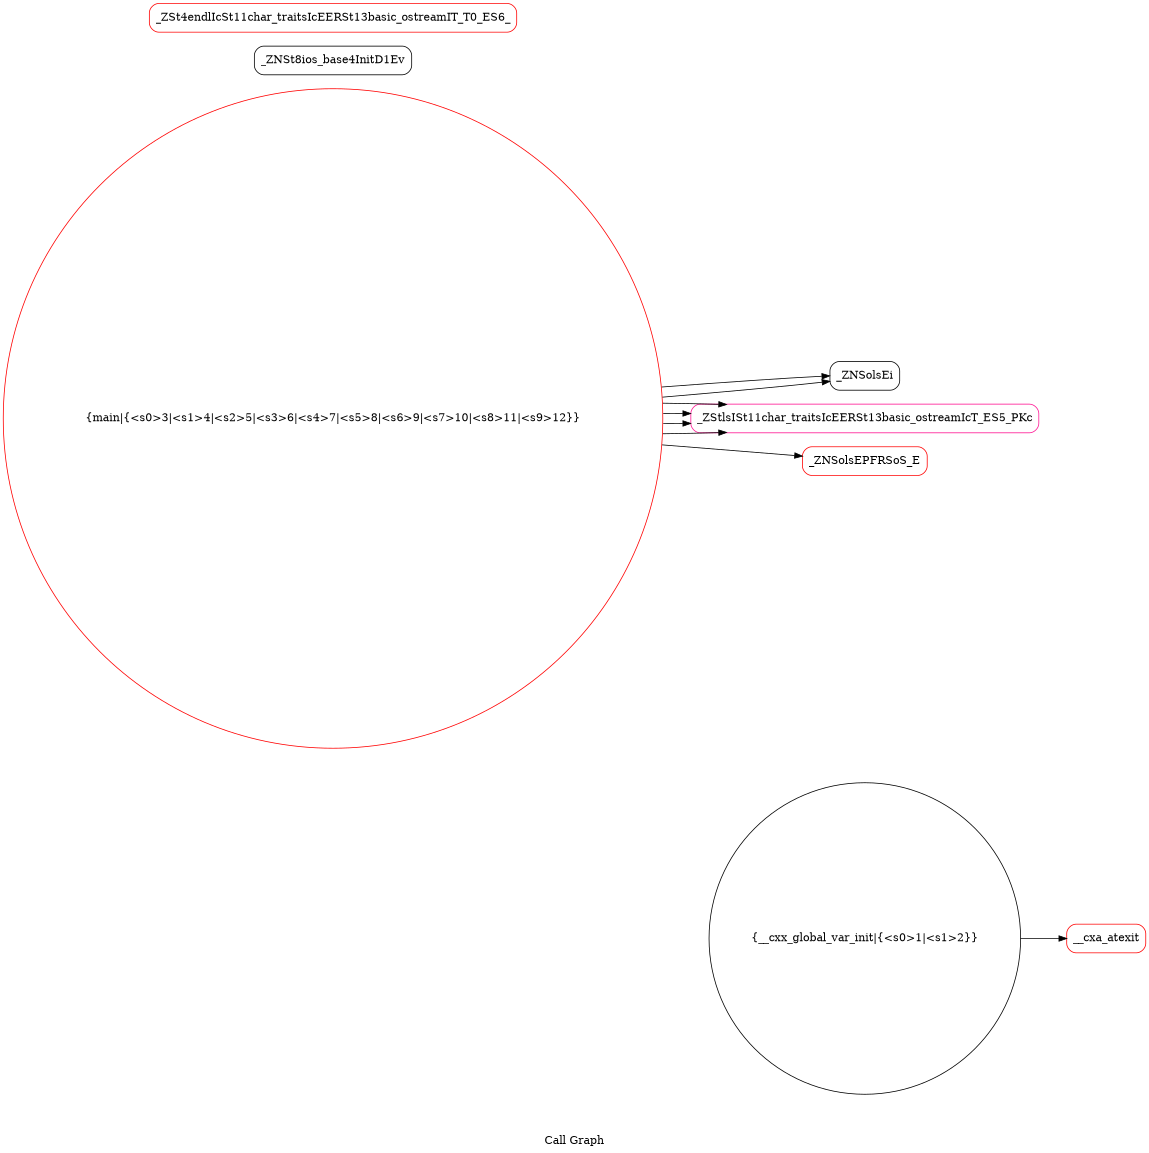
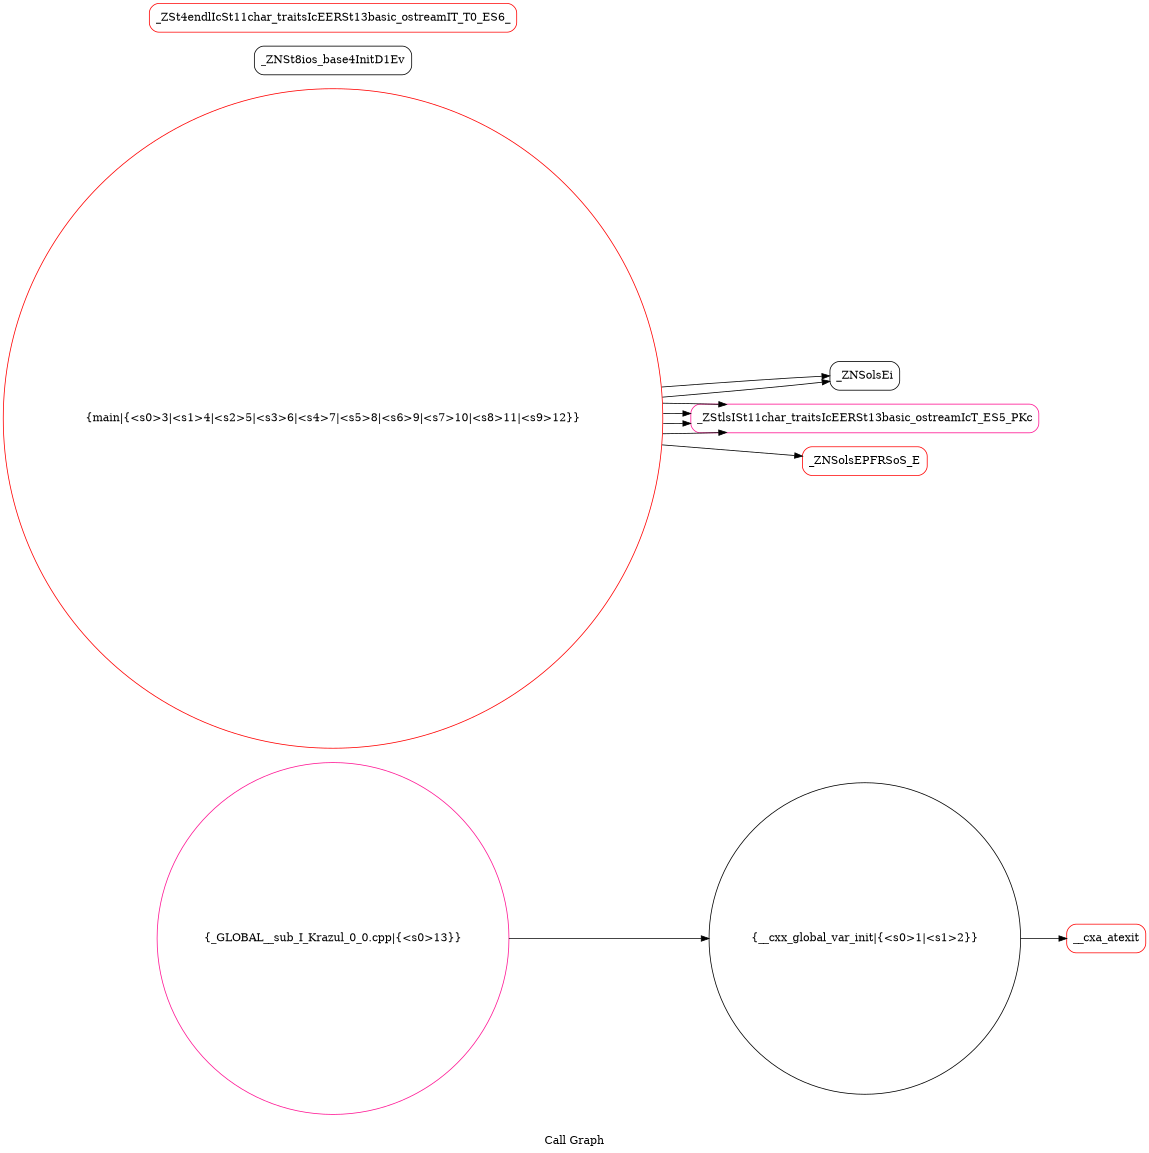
  digraph {
    label="Call Graph"
    rankdir=LR
    node [color=red shape=Mrecord]
    edge [color=black]
    n1 [color=black label="{__cxx_global_var_init|{<s0>1|<s1>2}}" shape=circle]
    n2 [label="{__cxa_atexit}"]
    n3 [color=black label="{_ZNSolsEi}"]
    n4 [color=black label="{_ZNSt8ios_base4InitD1Ev}"]
    n5 [label="{_ZSt4endlIcSt11char_traitsIcEERSt13basic_ostreamIT_T0_ES6_}"]
    n6 [label="{main|{<s0>3|<s1>4|<s2>5|<s3>6|<s4>7|<s5>8|<s6>9|<s7>10|<s8>11|<s9>12}}" shape=circle]
    n7 [color=deeppink label="{_ZStlsISt11char_traitsIcEERSt13basic_ostreamIcT_ES5_PKc}"]
    n8 [label="{_ZNSolsEPFRSoS_E}"]
+   n9 [color=deeppink label="{_GLOBAL__sub_I_Krazul_0_0.cpp|{<s0>13}}" shape=circle]
    n1 -> n2 [tailport=s1]
    n6 -> n3 [tailport=s4]
    n6 -> n3 [tailport=s7]
    n6 -> n7 [tailport=s3]
    n6 -> n7 [tailport=s5]
    n6 -> n7 [tailport=s6]
    n6 -> n7 [tailport=s8]
    n6 -> n8 [tailport=s9]
+   n9 -> n1 [tailport=s0]
  }
